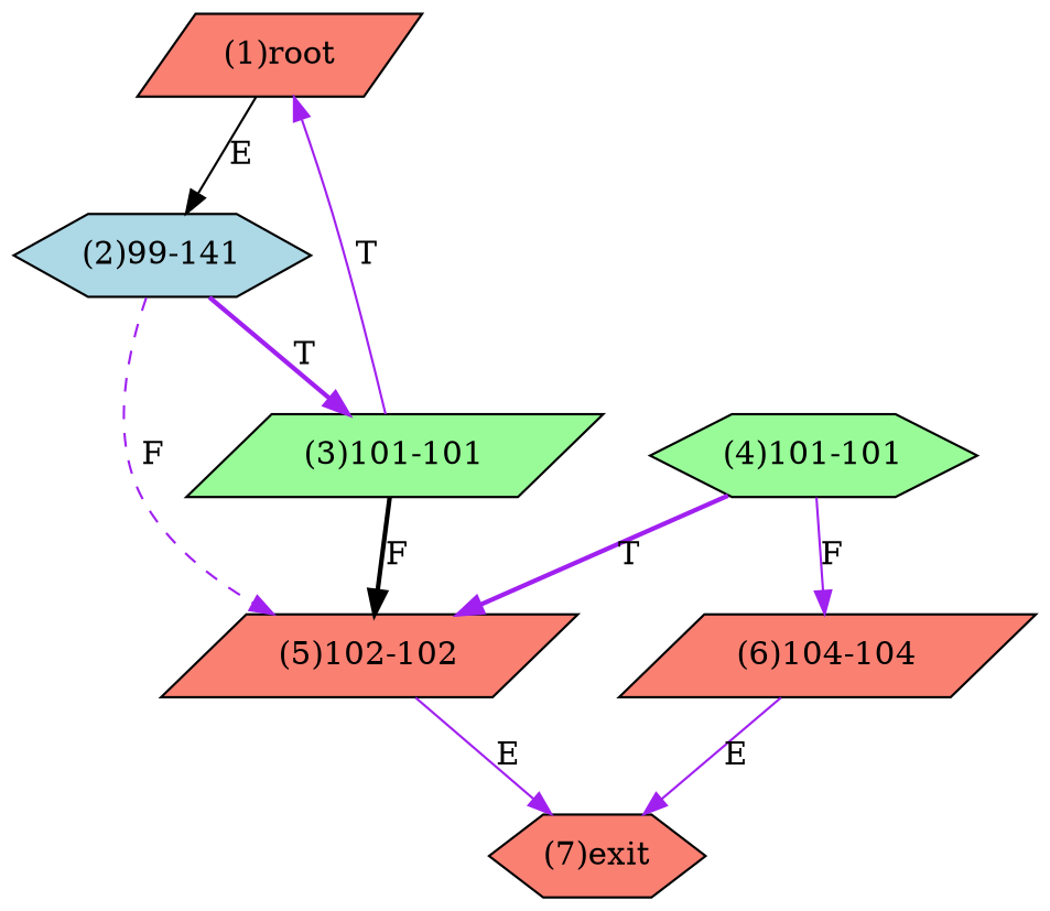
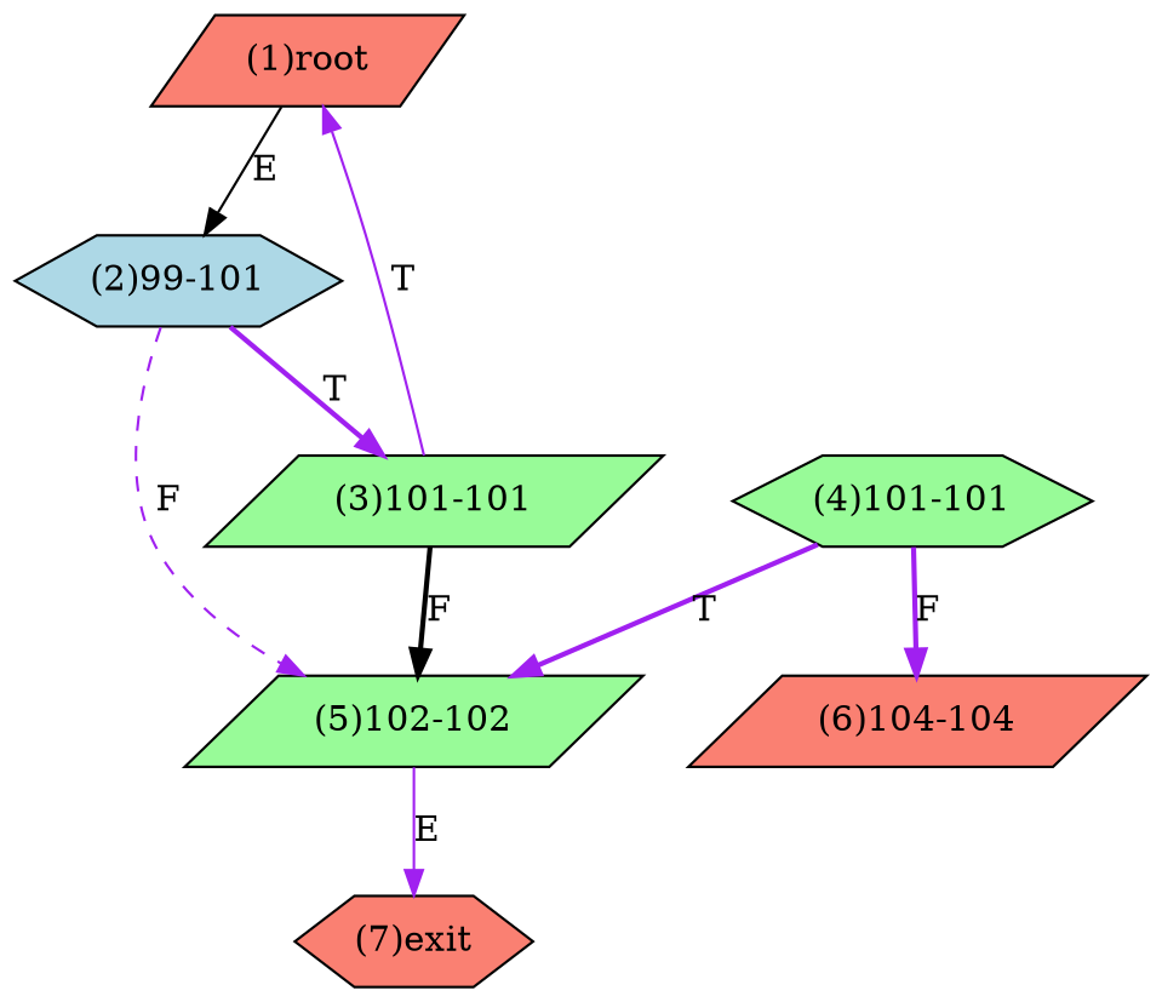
  digraph {
    node [fillcolor=salmon shape=parallelogram style=filled]
    edge [color=purple style=solid]
    n1 [label="(1)root"]
-   n2 [fillcolor=lightblue label="(2)99-141" shape=hexagon]
+   n2 [fillcolor=lightblue label="(2)99-101" shape=hexagon]
    n3 [fillcolor=palegreen label="(3)101-101"]
-   n4 [label="(5)102-102"]
+   n4 [fillcolor=palegreen label="(5)102-102"]
    n5 [label="(7)exit" shape=hexagon]
    n6 [fillcolor=palegreen label="(4)101-101" shape=hexagon]
    n7 [label="(6)104-104"]
    n1 -> n2 [color=black label=E]
    n2 -> n3 [label=T style=bold]
    n2 -> n4 [label=F style=dashed]
    n3 -> n1 [label=T]
    n3 -> n4 [color=black label=F style=bold]
    n4 -> n5 [label=E]
    n6 -> n4 [label=T style=bold]
-   n6 -> n7 [label=F]
-   n7 -> n5 [label=E]
+   n6 -> n7 [label=F style=bold]
  }
